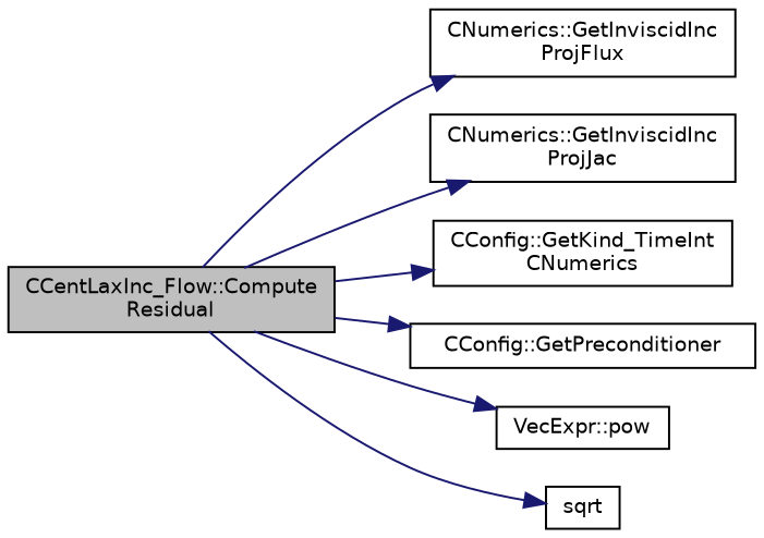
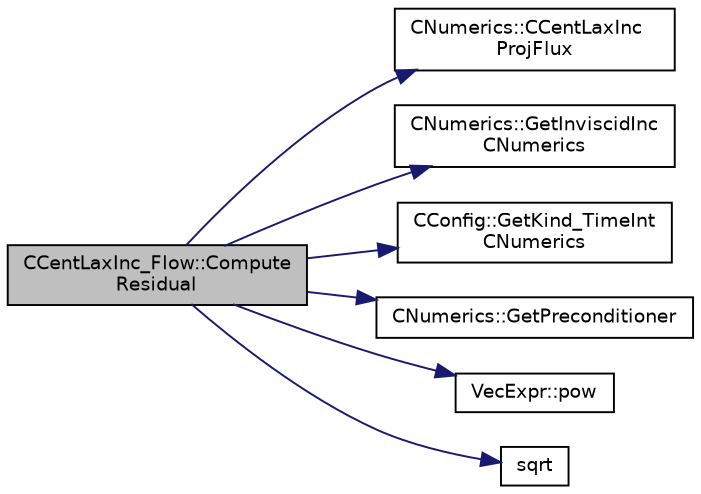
  digraph {
    rankdir=LR
    node [color=black fillcolor=white fontname=Helvetica fontsize=10 shape=record style=filled]
    edge [color=midnightblue fontname=Helvetica fontsize=10 labelfontname=Helvetica labelfontsize=10 style=solid]
    n1 [fillcolor=grey75 fontcolor=black height=0.2 label="CCentLaxInc_Flow::Compute\lResidual" width=0.4]
-   n2 [height=0.2 label="CNumerics::GetInviscidInc\lProjFlux" width=0.4]
-   n3 [height=0.2 label="CNumerics::GetInviscidInc\lProjJac" width=0.4]
+   n2 [height=0.2 label="CNumerics::CCentLaxInc\lProjFlux" width=0.4]
+   n3 [height=0.2 label="CNumerics::GetInviscidInc\lCNumerics" width=0.4]
    n4 [height=0.2 label="CConfig::GetKind_TimeInt\lCNumerics" width=0.4]
-   n5 [height=0.2 label="CConfig::GetPreconditioner" width=0.4]
+   n5 [height=0.2 label="CNumerics::GetPreconditioner" width=0.4]
    n6 [height=0.2 label="VecExpr::pow" width=0.4]
    n7 [height=0.2 label=sqrt width=0.4]
    n1 -> n2
    n1 -> n3
    n1 -> n4
    n1 -> n5
    n1 -> n6
    n1 -> n7
  }
